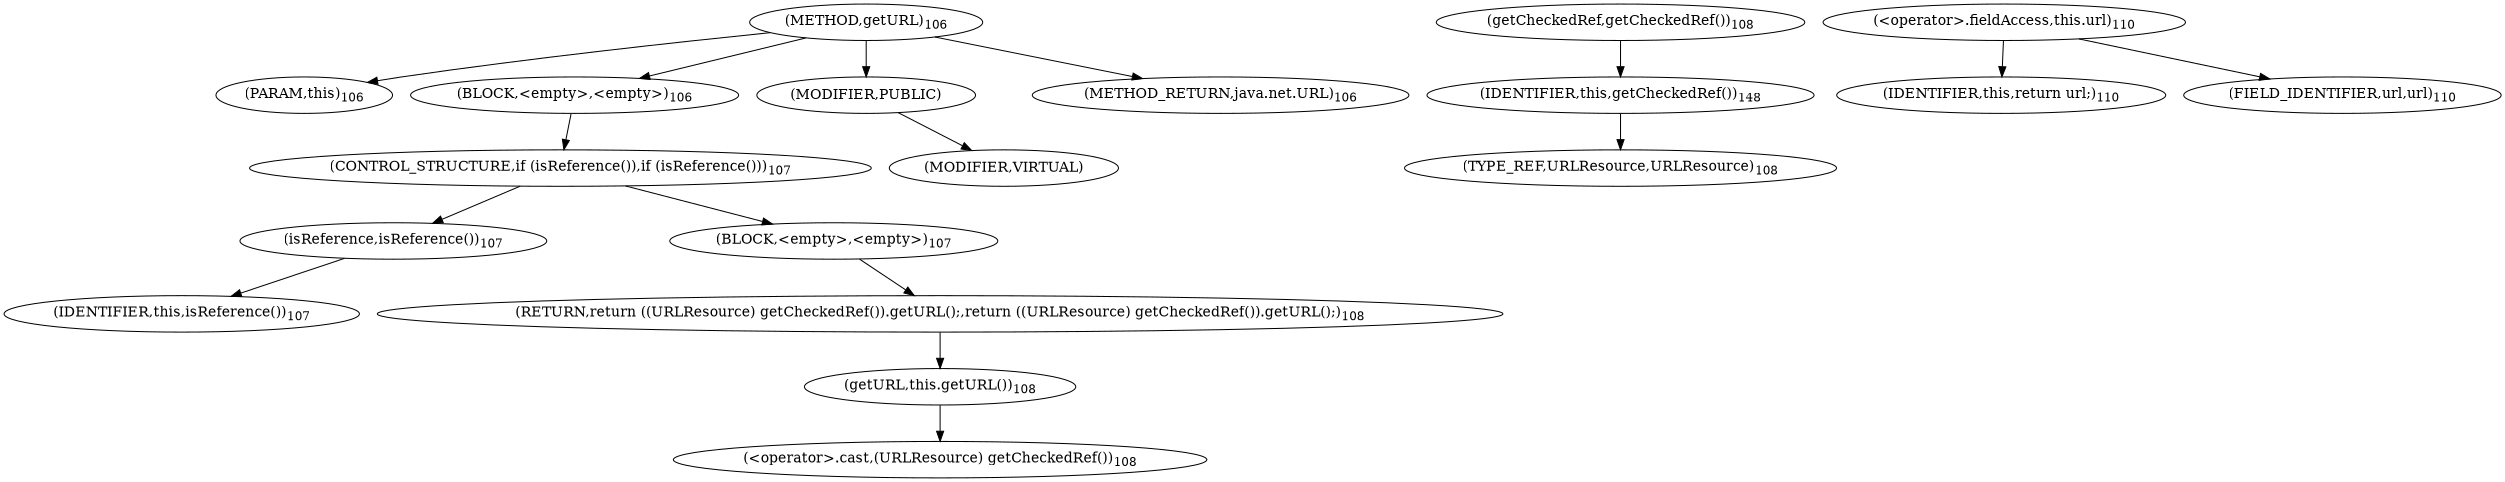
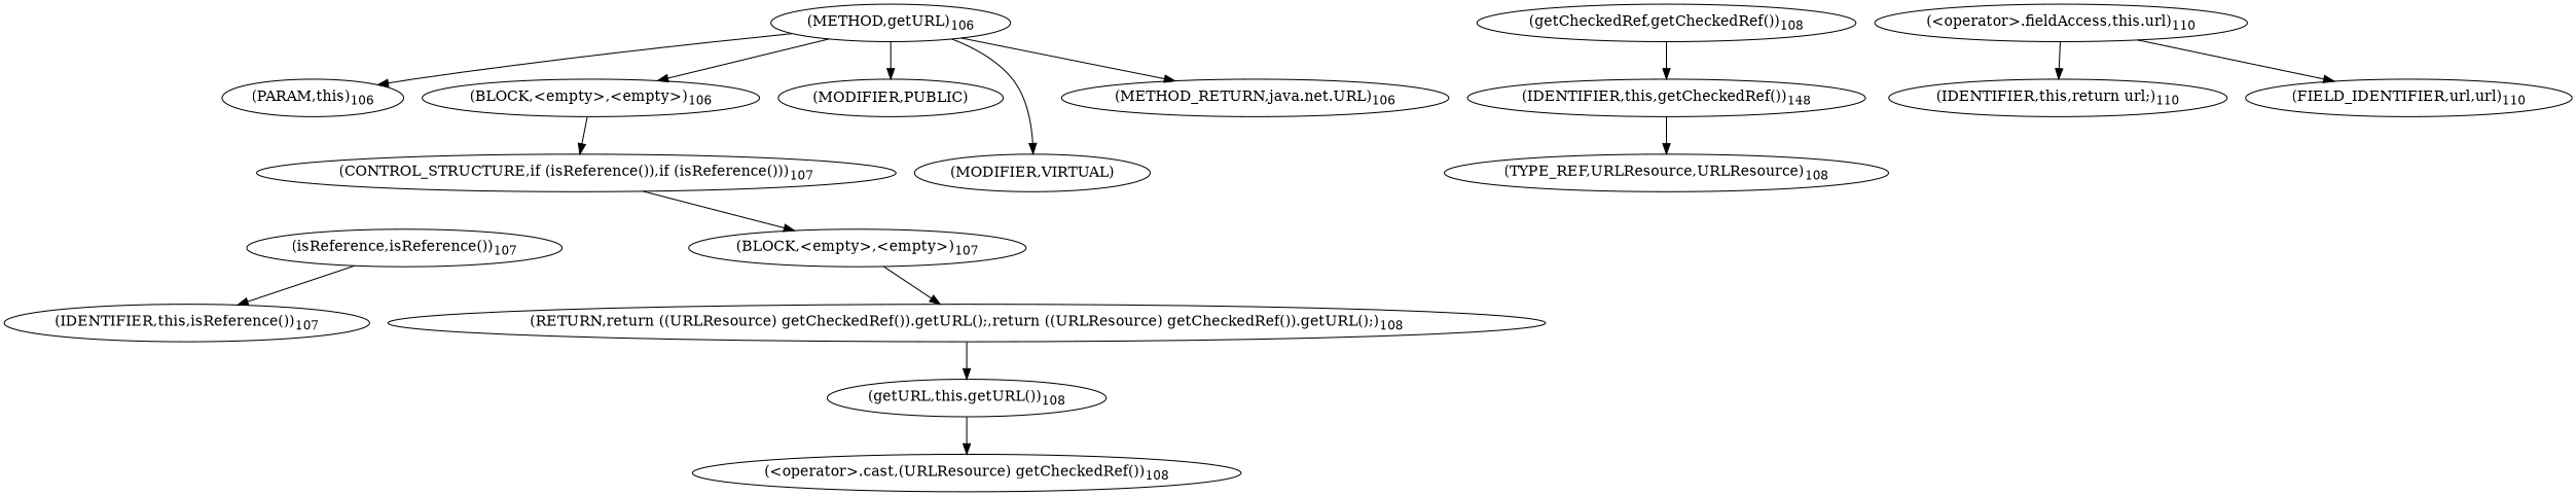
  digraph {
    n1 [label=<(METHOD,getURL)<SUB>106</SUB>>]
    n2 [label=<(PARAM,this)<SUB>106</SUB>>]
    n3 [label=<(BLOCK,&lt;empty&gt;,&lt;empty&gt;)<SUB>106</SUB>>]
    n4 [label=<(MODIFIER,PUBLIC)>]
    n5 [label=<(MODIFIER,VIRTUAL)>]
    n6 [label=<(METHOD_RETURN,java.net.URL)<SUB>106</SUB>>]
    n7 [label=<(CONTROL_STRUCTURE,if (isReference()),if (isReference()))<SUB>107</SUB>>]
    n8 [label=<(isReference,isReference())<SUB>107</SUB>>]
    n9 [label=<(BLOCK,&lt;empty&gt;,&lt;empty&gt;)<SUB>107</SUB>>]
    n10 [label=<(IDENTIFIER,this,isReference())<SUB>107</SUB>>]
    n11 [label=<(RETURN,return ((URLResource) getCheckedRef()).getURL();,return ((URLResource) getCheckedRef()).getURL();)<SUB>108</SUB>>]
    n12 [label=<(getURL,this.getURL())<SUB>108</SUB>>]
    n13 [label=<(&lt;operator&gt;.cast,(URLResource) getCheckedRef())<SUB>108</SUB>>]
    n14 [label=<(TYPE_REF,URLResource,URLResource)<SUB>108</SUB>>]
    n15 [label=<(getCheckedRef,getCheckedRef())<SUB>108</SUB>>]
    n16 [label=<(IDENTIFIER,this,getCheckedRef())<SUB>148</SUB>>]
    n17 [label=<(&lt;operator&gt;.fieldAccess,this.url)<SUB>110</SUB>>]
    n18 [label=<(IDENTIFIER,this,return url;)<SUB>110</SUB>>]
    n19 [label=<(FIELD_IDENTIFIER,url,url)<SUB>110</SUB>>]
    n1 -> n2
    n1 -> n3
    n1 -> n4
-   n4 -> n5
+   n1 -> n5
    n1 -> n6
    n3 -> n7
-   n7 -> n8
    n7 -> n9
    n8 -> n10
    n9 -> n11
    n11 -> n12
    n12 -> n13
    n15 -> n16
    n16 -> n14
    n17 -> n18
    n17 -> n19
  }
